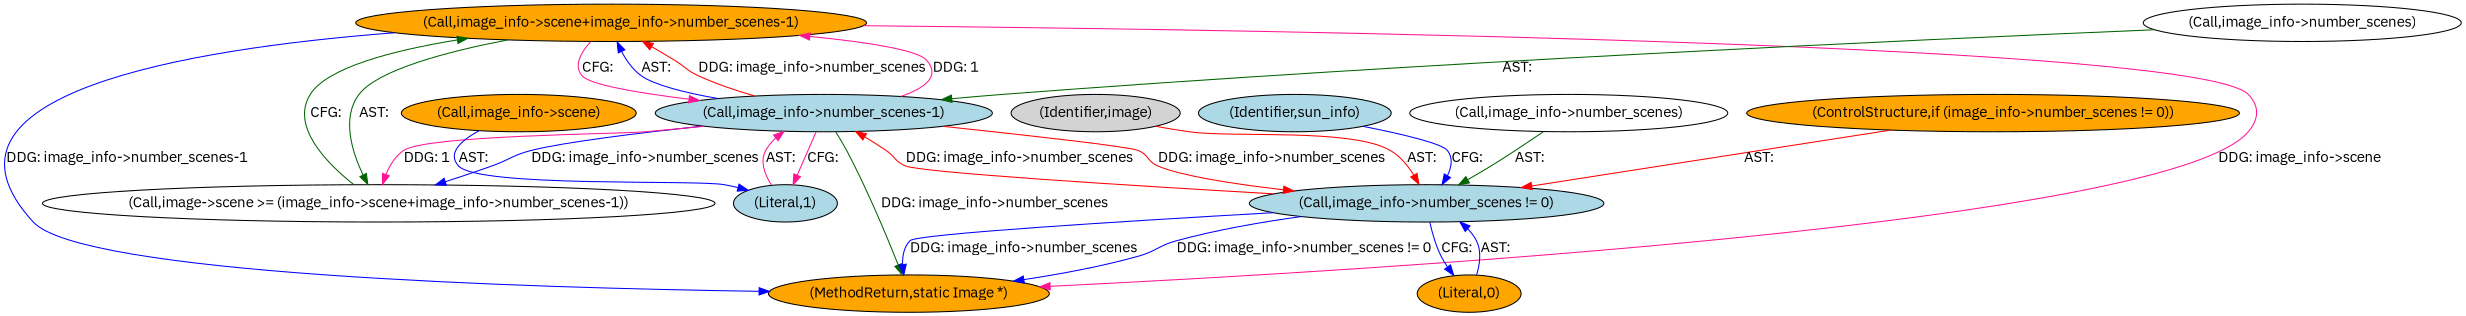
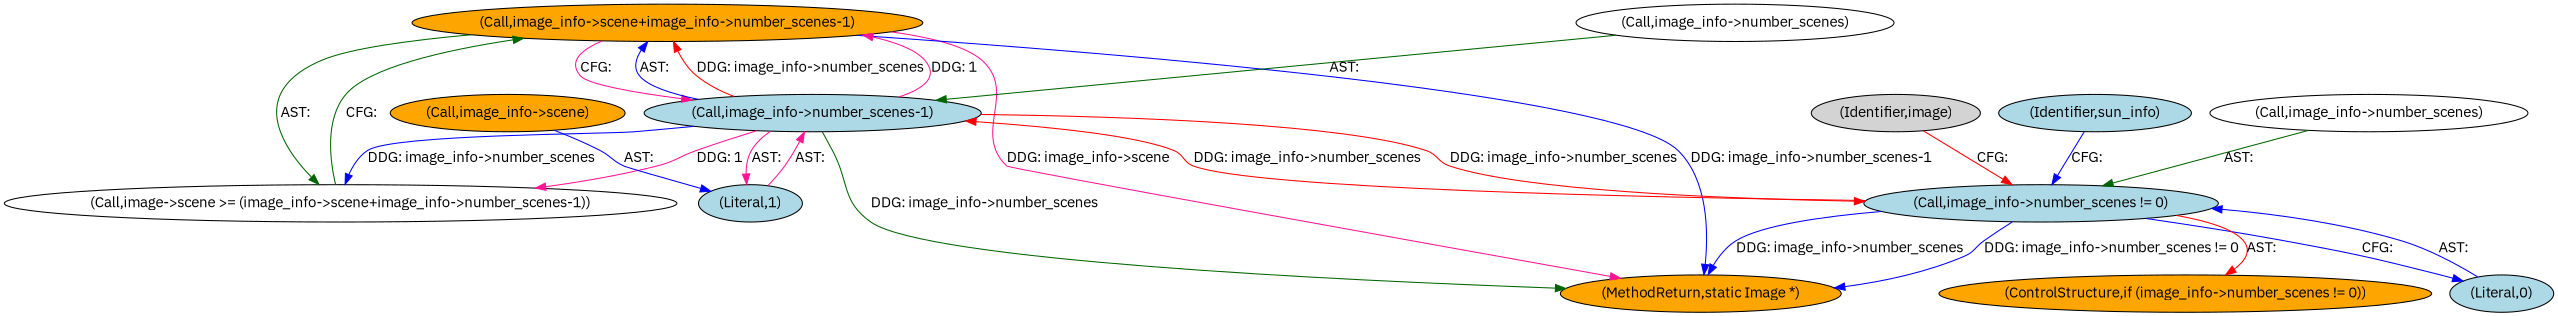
  digraph {
    fontname="IBM Plex Sans"
    node [fillcolor=orange fontname="IBM Plex Sans" style=filled]
    edge [color=blue fontname="IBM Plex Sans"]
    n1 [label="(Call,image_info->scene+image_info->number_scenes-1)"]
    n2 [fillcolor=lightblue label="(Call,image_info->number_scenes-1)"]
    n3 [fillcolor=white label="(Call,image->scene >= (image_info->scene+image_info->number_scenes-1))"]
    n4 [label="(MethodReturn,static Image *)"]
    n5 [fillcolor=lightblue label="(Call,image_info->number_scenes != 0)"]
    n6 [fillcolor=lightblue label="(Literal,1)"]
-   n7 [label="(Literal,0)"]
+   n7 [fillcolor=lightblue label="(Literal,0)"]
    n8 [label="(ControlStructure,if (image_info->number_scenes != 0))"]
    n9 [label="(Call,image_info->scene)"]
    n10 [fillcolor=lightgrey label="(Identifier,image)"]
    n11 [fillcolor=lightblue label="(Identifier,sun_info)"]
    n12 [fillcolor=white label="(Call,image_info->number_scenes)"]
    n13 [fillcolor=white label="(Call,image_info->number_scenes)"]
    n1 -> n2 [color=deeppink label="CFG: "]
    n1 -> n3 [color=darkgreen label="AST: "]
    n1 -> n4 [color=deeppink label="DDG: image_info->scene"]
    n1 -> n4 [label="DDG: image_info->number_scenes-1"]
    n2 -> n1 [label="AST: "]
    n2 -> n1 [color=red label="DDG: image_info->number_scenes"]
    n2 -> n1 [color=deeppink label="DDG: 1"]
    n2 -> n3 [label="DDG: image_info->number_scenes"]
    n2 -> n3 [color=deeppink label="DDG: 1"]
    n2 -> n4 [color=darkgreen label="DDG: image_info->number_scenes"]
    n2 -> n5 [color=red label="DDG: image_info->number_scenes"]
-   n2 -> n6 [color=deeppink label="CFG: "]
+   n2 -> n6 [color=deeppink label="AST: "]
    n3 -> n1 [color=darkgreen label="CFG: "]
    n5 -> n2 [color=red label="DDG: image_info->number_scenes"]
    n5 -> n4 [label="DDG: image_info->number_scenes"]
    n5 -> n4 [label="DDG: image_info->number_scenes != 0"]
    n5 -> n7 [label="CFG: "]
-   n8 -> n5 [color=red label="AST: "]
+   n5 -> n8 [color=red label="AST: "]
    n6 -> n2 [color=deeppink label="AST: "]
    n7 -> n5 [label="AST: "]
    n9 -> n6 [label="AST: "]
-   n10 -> n5 [color=red label="AST: "]
+   n10 -> n5 [color=red label="CFG: "]
    n11 -> n5 [label="CFG: "]
    n12 -> n2 [color=darkgreen label="AST: "]
    n13 -> n5 [color=darkgreen label="AST: "]
  }
